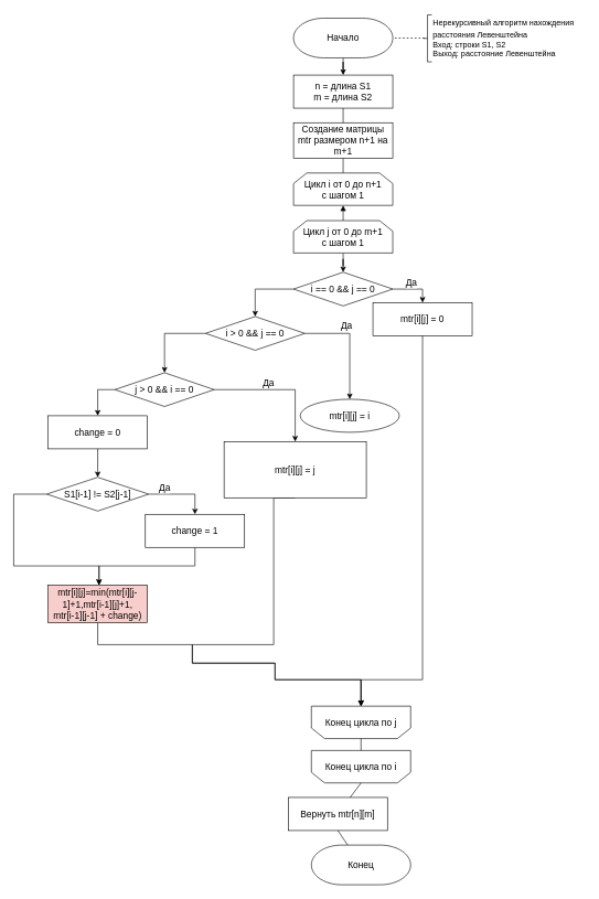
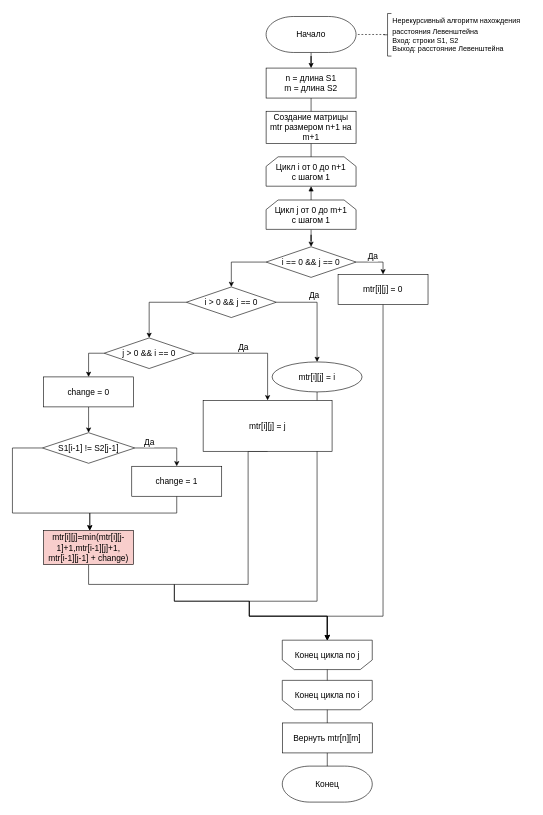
  <mxCell id="0" />
  <mxCell id="1" parent="0" />
  <mxCell id="2" style="edgeStyle=orthogonalEdgeStyle;rounded=0;orthogonalLoop=1;jettySize=auto;html=1;" parent="1" source="3" target="4" edge="1"><mxGeometry relative="1" as="geometry" /></mxCell>
  <mxCell id="3" value="&lt;font style=&quot;font-size: 14px;&quot;&gt;Начало&lt;/font&gt;" style="strokeWidth=1;html=1;shape=mxgraph.flowchart.terminator;whiteSpace=wrap;" parent="1" vertex="1"><mxGeometry x="443" y="27" width="150" height="60" as="geometry" /></mxCell>
  <mxCell id="4" value="&lt;font style=&quot;font-size: 14px;&quot;&gt;n = длина S1&lt;br&gt;m = длина S2&lt;/font&gt;" style="rounded=0;whiteSpace=wrap;html=1;absoluteArcSize=1;arcSize=14;strokeWidth=1;" parent="1" vertex="1"><mxGeometry x="443" y="113" width="150" height="50" as="geometry" /></mxCell>
  <mxCell id="5" value="&lt;font style=&quot;font-size: 14px;&quot;&gt;Cоздание матрицы mtr размером n+1 на m+1&lt;/font&gt;" style="rounded=0;whiteSpace=wrap;html=1;absoluteArcSize=1;arcSize=14;strokeWidth=1;" parent="1" vertex="1"><mxGeometry x="443" y="185" width="150" height="54" as="geometry" /></mxCell>
  <mxCell id="6" style="edgeStyle=orthogonalEdgeStyle;rounded=0;orthogonalLoop=1;jettySize=auto;html=1;exitX=1;exitY=0.5;exitDx=0;exitDy=0;exitPerimeter=0;fontSize=11;endArrow=classic;endFill=1;" parent="1" source="9" target="11" edge="1"><mxGeometry relative="1" as="geometry" /></mxCell>
  <mxCell id="7" value="Да" style="edgeLabel;html=1;align=center;verticalAlign=middle;resizable=0;points=[];fontSize=14;" parent="6" vertex="1" connectable="0"><mxGeometry x="-0.169" y="2" relative="1" as="geometry"><mxPoint y="-8" as="offset" /></mxGeometry></mxCell>
  <mxCell id="8" style="edgeStyle=orthogonalEdgeStyle;rounded=0;orthogonalLoop=1;jettySize=auto;html=1;exitX=0;exitY=0.5;exitDx=0;exitDy=0;exitPerimeter=0;" parent="1" source="9" target="15" edge="1"><mxGeometry relative="1" as="geometry" /></mxCell>
  <mxCell id="9" value="&lt;font style=&quot;font-size: 14px;&quot;&gt;i == 0 &amp;amp;&amp;amp; j == 0&lt;/font&gt;" style="strokeWidth=1;html=1;shape=mxgraph.flowchart.decision;whiteSpace=wrap;rounded=0;fontSize=11;" parent="1" vertex="1"><mxGeometry x="443" y="411" width="150" height="51" as="geometry" /></mxCell>
  <mxCell id="10" style="edgeStyle=orthogonalEdgeStyle;rounded=0;orthogonalLoop=1;jettySize=auto;html=1;exitX=0.5;exitY=1;exitDx=0;exitDy=0;" parent="1" source="11" target="39" edge="1"><mxGeometry relative="1" as="geometry"><Array as="points"><mxPoint x="638" y="1027" /><mxPoint x="545" y="1027" /></Array></mxGeometry></mxCell>
  <mxCell id="11" value="&lt;font style=&quot;font-size: 14px;&quot;&gt;mtr[i][j] = 0&lt;/font&gt;" style="rounded=0;whiteSpace=wrap;html=1;absoluteArcSize=1;arcSize=14;strokeWidth=1;" parent="1" vertex="1"><mxGeometry x="563" y="457" width="150" height="50" as="geometry" /></mxCell>
  <mxCell id="12" style="edgeStyle=orthogonalEdgeStyle;rounded=0;orthogonalLoop=1;jettySize=auto;html=1;exitX=1;exitY=0.5;exitDx=0;exitDy=0;exitPerimeter=0;fontSize=11;endArrow=classic;endFill=1;" parent="1" source="15" target="17" edge="1"><mxGeometry relative="1" as="geometry" /></mxCell>
  <mxCell id="13" value="&lt;font style=&quot;font-size: 14px;&quot;&gt;Да&lt;/font&gt;" style="edgeLabel;html=1;align=center;verticalAlign=middle;resizable=0;points=[];fontSize=14;" parent="12" vertex="1" connectable="0"><mxGeometry x="-0.264" y="2" relative="1" as="geometry"><mxPoint y="-10" as="offset" /></mxGeometry></mxCell>
  <mxCell id="14" style="edgeStyle=orthogonalEdgeStyle;rounded=0;orthogonalLoop=1;jettySize=auto;html=1;exitX=0;exitY=0.5;exitDx=0;exitDy=0;exitPerimeter=0;" parent="1" source="15" target="21" edge="1"><mxGeometry relative="1" as="geometry" /></mxCell>
  <mxCell id="15" value="&lt;font style=&quot;font-size: 14px;&quot;&gt;i &amp;gt; 0 &amp;amp;&amp;amp; j == 0&lt;/font&gt;" style="strokeWidth=1;html=1;shape=mxgraph.flowchart.decision;whiteSpace=wrap;rounded=0;fontSize=11;" parent="1" vertex="1"><mxGeometry x="310" y="478" width="150" height="51" as="geometry" /></mxCell>
+ <mxCell id="16" style="edgeStyle=orthogonalEdgeStyle;rounded=0;orthogonalLoop=1;jettySize=auto;html=1;exitX=0.5;exitY=1;exitDx=0;exitDy=0;entryX=0.5;entryY=0;entryDx=0;entryDy=0;" parent="1" source="17" target="39" edge="1"><mxGeometry relative="1" as="geometry"><Array as="points"><mxPoint x="528" y="1002" /><mxPoint x="415" y="1002" /><mxPoint x="415" y="1027" /><mxPoint x="545" y="1027" /></Array></mxGeometry></mxCell>
  <mxCell id="17" value="&lt;font style=&quot;font-size: 14px;&quot;&gt;mtr[i][j] = i&lt;/font&gt;" style="ellipse;whiteSpace=wrap;html=1;absoluteArcSize=1;arcSize=14;strokeWidth=1;" parent="1" vertex="1"><mxGeometry x="453" y="603" width="150" height="50" as="geometry" /></mxCell>
  <mxCell id="18" style="edgeStyle=orthogonalEdgeStyle;rounded=0;orthogonalLoop=1;jettySize=auto;html=1;exitX=1;exitY=0.5;exitDx=0;exitDy=0;exitPerimeter=0;fontSize=11;endArrow=classic;endFill=1;" parent="1" source="21" target="23" edge="1"><mxGeometry relative="1" as="geometry" /></mxCell>
  <mxCell id="19" value="Да" style="edgeLabel;html=1;align=center;verticalAlign=middle;resizable=0;points=[];fontSize=14;" parent="18" vertex="1" connectable="0"><mxGeometry x="-0.199" y="2" relative="1" as="geometry"><mxPoint y="-9" as="offset" /></mxGeometry></mxCell>
  <mxCell id="20" style="edgeStyle=orthogonalEdgeStyle;rounded=0;orthogonalLoop=1;jettySize=auto;html=1;exitX=0;exitY=0.5;exitDx=0;exitDy=0;exitPerimeter=0;fontSize=12;endArrow=classic;endFill=1;" parent="1" source="21" target="25" edge="1"><mxGeometry relative="1" as="geometry" /></mxCell>
  <mxCell id="21" value="&lt;font style=&quot;font-size: 14px;&quot;&gt;j &amp;gt; 0 &amp;amp;&amp;amp; i == 0&lt;/font&gt;" style="strokeWidth=1;html=1;shape=mxgraph.flowchart.decision;whiteSpace=wrap;rounded=0;fontSize=11;" parent="1" vertex="1"><mxGeometry x="173" y="563" width="150" height="51" as="geometry" /></mxCell>
  <mxCell id="22" style="edgeStyle=orthogonalEdgeStyle;rounded=0;orthogonalLoop=1;jettySize=auto;html=1;exitX=0.5;exitY=1;exitDx=0;exitDy=0;" parent="1" source="23" target="39" edge="1"><mxGeometry relative="1" as="geometry"><Array as="points"><mxPoint x="413" y="974" /><mxPoint x="290" y="974" /><mxPoint x="290" y="1002" /><mxPoint x="415" y="1002" /><mxPoint x="415" y="1027" /><mxPoint x="545" y="1027" /></Array></mxGeometry></mxCell>
  <mxCell id="23" value="&lt;font style=&quot;font-size: 14px;&quot;&gt;mtr[i][j] = j&lt;/font&gt;" style="rounded=0;whiteSpace=wrap;html=1;absoluteArcSize=1;arcSize=14;strokeWidth=1;" parent="1" vertex="1"><mxGeometry x="338" y="667" width="215" height="85" as="geometry" /></mxCell>
  <mxCell id="24" style="edgeStyle=orthogonalEdgeStyle;rounded=0;orthogonalLoop=1;jettySize=auto;html=1;exitX=0.5;exitY=1;exitDx=0;exitDy=0;entryX=0.5;entryY=0;entryDx=0;entryDy=0;entryPerimeter=0;fontSize=12;endArrow=classic;endFill=1;" parent="1" source="25" target="28" edge="1"><mxGeometry relative="1" as="geometry" /></mxCell>
  <mxCell id="25" value="&lt;font style=&quot;font-size: 14px;&quot;&gt;change = 0&lt;/font&gt;" style="rounded=0;whiteSpace=wrap;html=1;absoluteArcSize=1;arcSize=14;strokeWidth=1;" parent="1" vertex="1"><mxGeometry x="72" y="628" width="150" height="50" as="geometry" /></mxCell>
  <mxCell id="26" style="edgeStyle=orthogonalEdgeStyle;rounded=0;orthogonalLoop=1;jettySize=auto;html=1;exitX=1;exitY=0.5;exitDx=0;exitDy=0;exitPerimeter=0;fontSize=12;endArrow=classic;endFill=1;" parent="1" source="28" target="30" edge="1"><mxGeometry relative="1" as="geometry" /></mxCell>
  <mxCell id="27" style="edgeStyle=orthogonalEdgeStyle;rounded=0;orthogonalLoop=1;jettySize=auto;html=1;exitX=0;exitY=0.5;exitDx=0;exitDy=0;exitPerimeter=0;" parent="1" source="28" target="32" edge="1"><mxGeometry relative="1" as="geometry"><Array as="points"><mxPoint x="20" y="746" /><mxPoint x="20" y="855" /><mxPoint x="149" y="855" /></Array></mxGeometry></mxCell>
  <mxCell id="28" value="&lt;font style=&quot;font-size: 14px;&quot;&gt;S1[i-1] != S2[j-1]&lt;/font&gt;" style="strokeWidth=1;html=1;shape=mxgraph.flowchart.decision;whiteSpace=wrap;rounded=0;fontSize=11;" parent="1" vertex="1"><mxGeometry x="70" y="721" width="154" height="51" as="geometry" /></mxCell>
  <mxCell id="29" style="edgeStyle=orthogonalEdgeStyle;rounded=0;orthogonalLoop=1;jettySize=auto;html=1;exitX=0.5;exitY=1;exitDx=0;exitDy=0;" parent="1" source="30" target="32" edge="1"><mxGeometry relative="1" as="geometry"><Array as="points"><mxPoint x="294" y="855" /><mxPoint x="149" y="855" /></Array></mxGeometry></mxCell>
  <mxCell id="30" value="&lt;font style=&quot;font-size: 14px;&quot;&gt;change = 1&lt;/font&gt;" style="rounded=0;whiteSpace=wrap;html=1;absoluteArcSize=1;arcSize=14;strokeWidth=1;" parent="1" vertex="1"><mxGeometry x="219" y="777" width="150" height="50" as="geometry" /></mxCell>
  <mxCell id="31" style="edgeStyle=orthogonalEdgeStyle;rounded=0;orthogonalLoop=1;jettySize=auto;html=1;exitX=0.5;exitY=1;exitDx=0;exitDy=0;entryX=0.5;entryY=0;entryDx=0;entryDy=0;" parent="1" source="32" target="39" edge="1"><mxGeometry relative="1" as="geometry"><Array as="points"><mxPoint x="147" y="974" /><mxPoint x="290" y="974" /><mxPoint x="290" y="1002" /><mxPoint x="415" y="1002" /><mxPoint x="415" y="1027" /><mxPoint x="545" y="1027" /></Array></mxGeometry></mxCell>
  <mxCell id="32" value="&lt;font style=&quot;font-size: 14px;&quot;&gt;mtr[i][j]=min(mtr[i][j-1]+1,mtr[i-1][j]+1,&lt;br style=&quot;&quot;&gt;mtr[i-1][j-1] + change)&lt;/font&gt;" style="rounded=0;whiteSpace=wrap;html=1;absoluteArcSize=1;arcSize=14;strokeWidth=1;fillColor=#f8cecc;" parent="1" vertex="1"><mxGeometry x="72" y="884" width="150" height="57" as="geometry" /></mxCell>
- <mxCell id="33" value="&lt;font style=&quot;font-size: 14px;&quot;&gt;Вернуть mtr[n][m]&lt;/font&gt;" style="rounded=0;whiteSpace=wrap;html=1;absoluteArcSize=1;arcSize=14;strokeWidth=1;" parent="1" vertex="1"><mxGeometry x="435" y="1205" width="150" height="50" as="geometry" /></mxCell>
+ <mxCell id="33" value="&lt;font style=&quot;font-size: 14px;&quot;&gt;Вернуть mtr[n][m]&lt;/font&gt;" style="rounded=0;whiteSpace=wrap;html=1;absoluteArcSize=1;arcSize=14;strokeWidth=1;" parent="1" vertex="1"><mxGeometry x="470" y="1205" width="150" height="50" as="geometry" /></mxCell>
  <mxCell id="34" value="&lt;font style=&quot;font-size: 14px;&quot;&gt;Конец&lt;/font&gt;" style="strokeWidth=1;html=1;shape=mxgraph.flowchart.terminator;whiteSpace=wrap;" parent="1" vertex="1"><mxGeometry x="470" y="1277" width="150" height="60" as="geometry" /></mxCell>
  <mxCell id="35" value="&lt;font style=&quot;font-size: 14px;&quot;&gt;Цикл i от 0 до n+1&lt;br&gt;с шагом 1&lt;/font&gt;" style="shape=loopLimit;whiteSpace=wrap;html=1;" parent="1" vertex="1"><mxGeometry x="443" y="261" width="150" height="49" as="geometry" /></mxCell>
  <mxCell id="36" value="" style="edgeStyle=orthogonalEdgeStyle;rounded=0;orthogonalLoop=1;jettySize=auto;html=1;" parent="1" source="37" target="9" edge="1"><mxGeometry relative="1" as="geometry" /></mxCell>
  <mxCell id="37" value="&lt;font style=&quot;font-size: 14px;&quot;&gt;Цикл j от 0 до m+1&lt;br&gt;c шагом 1&lt;/font&gt;" style="shape=loopLimit;whiteSpace=wrap;html=1;" parent="1" vertex="1"><mxGeometry x="443" y="333" width="150" height="49" as="geometry" /></mxCell>
  <mxCell id="38" value="&lt;span style=&quot;font-size: 14px;&quot;&gt;Конец цикла по i&lt;/span&gt;" style="shape=loopLimit;whiteSpace=wrap;html=1;flipV=1;" parent="1" vertex="1"><mxGeometry x="470" y="1134" width="150" height="49" as="geometry" /></mxCell>
  <mxCell id="39" value="&lt;span style=&quot;font-size: 14px;&quot;&gt;Конец цикла по j&lt;/span&gt;" style="shape=loopLimit;whiteSpace=wrap;html=1;flipV=1;" parent="1" vertex="1"><mxGeometry x="470" y="1067" width="150" height="49" as="geometry" /></mxCell>
  <mxCell id="40" value="Да" style="edgeLabel;html=1;align=center;verticalAlign=middle;resizable=0;points=[];fontSize=14;" parent="1" vertex="1" connectable="0"><mxGeometry x="369.003" y="611" as="geometry"><mxPoint x="-122" y="125" as="offset" /></mxGeometry></mxCell>
  <mxCell id="41" style="edgeStyle=orthogonalEdgeStyle;rounded=0;orthogonalLoop=1;jettySize=auto;html=1;fontSize=14;dashed=1;endArrow=none;endFill=0;" parent="1" edge="1"><mxGeometry relative="1" as="geometry"><mxPoint x="641" y="57.01" as="sourcePoint" /><mxPoint x="595" y="57.01" as="targetPoint" /></mxGeometry></mxCell>
  <mxCell id="42" value="&lt;font style=&quot;font-size: 12px;&quot;&gt;Нерекурсивный алгоритм&amp;nbsp;нахождения &lt;br&gt;расстояния Левенштейна&amp;nbsp;&lt;br style=&quot;&quot;&gt;&lt;/font&gt;&lt;div style=&quot;font-size: 12px;&quot;&gt;&lt;font style=&quot;font-size: 12px;&quot;&gt;Вход: строки S1, S2&lt;/font&gt;&lt;/div&gt;&lt;div style=&quot;font-size: 12px;&quot;&gt;&lt;font style=&quot;font-size: 12px;&quot;&gt;Выход: расстояние&amp;nbsp;&lt;/font&gt;&lt;span style=&quot;background-color: initial;&quot;&gt;Левенштейна&lt;/span&gt;&lt;/div&gt;" style="text;html=1;align=left;verticalAlign=middle;resizable=0;points=[];autosize=1;fontSize=14;" parent="1" vertex="1"><mxGeometry x="652" y="20" width="231" height="74" as="geometry" /></mxCell>
  <mxCell id="43" value="" style="strokeWidth=1;html=1;shape=mxgraph.flowchart.annotation_2;align=left;labelPosition=right;pointerEvents=1;rounded=0;fontSize=14;strokeColor=default;fillColor=default;" parent="1" vertex="1"><mxGeometry x="639" y="22" width="13" height="71" as="geometry" /></mxCell>
  <mxCell id="44" value="" style="endArrow=none;html=1;rounded=0;entryX=0.5;entryY=1;entryDx=0;entryDy=0;exitX=0.5;exitY=0;exitDx=0;exitDy=0;" parent="1" source="5" target="4" edge="1"><mxGeometry width="50" height="50" relative="1" as="geometry"><mxPoint x="469" y="264" as="sourcePoint" /><mxPoint x="519" y="214" as="targetPoint" /></mxGeometry></mxCell>
  <mxCell id="45" value="" style="endArrow=none;html=1;rounded=0;entryX=0.5;entryY=1;entryDx=0;entryDy=0;" parent="1" source="35" target="5" edge="1"><mxGeometry width="50" height="50" relative="1" as="geometry"><mxPoint x="469" y="264" as="sourcePoint" /><mxPoint x="519" y="214" as="targetPoint" /></mxGeometry></mxCell>
  <mxCell id="46" value="" style="endArrow=block;html=1;rounded=0;entryX=0.5;entryY=1;entryDx=0;entryDy=0;exitX=0.5;exitY=0;exitDx=0;exitDy=0;" parent="1" source="37" target="35" edge="1"><mxGeometry width="50" height="50" relative="1" as="geometry"><mxPoint x="469" y="264" as="sourcePoint" /><mxPoint x="519" y="214" as="targetPoint" /></mxGeometry></mxCell>
  <mxCell id="47" value="" style="endArrow=none;html=1;rounded=0;entryX=0.5;entryY=1;entryDx=0;entryDy=0;" parent="1" source="38" target="39" edge="1"><mxGeometry width="50" height="50" relative="1" as="geometry"><mxPoint x="450" y="1293" as="sourcePoint" /><mxPoint x="500" y="1243" as="targetPoint" /></mxGeometry></mxCell>
  <mxCell id="48" value="" style="endArrow=none;html=1;rounded=0;entryX=0.5;entryY=1;entryDx=0;entryDy=0;" parent="1" source="33" target="38" edge="1"><mxGeometry width="50" height="50" relative="1" as="geometry"><mxPoint x="450" y="1293" as="sourcePoint" /><mxPoint x="500" y="1243" as="targetPoint" /></mxGeometry></mxCell>
  <mxCell id="49" value="" style="endArrow=none;html=1;rounded=0;entryX=0.5;entryY=1;entryDx=0;entryDy=0;" parent="1" source="34" target="33" edge="1"><mxGeometry width="50" height="50" relative="1" as="geometry"><mxPoint x="450" y="1293" as="sourcePoint" /><mxPoint x="500" y="1243" as="targetPoint" /></mxGeometry></mxCell>
